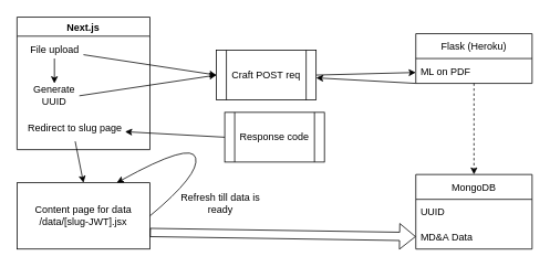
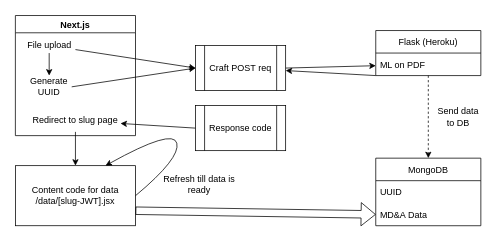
  <mxCell id="0" />
  <mxCell id="1" parent="0" />
  <mxCell id="2" value="Next.js" style="swimlane;" parent="1" vertex="1"><mxGeometry x="20" y="20" width="160" height="160" as="geometry" /></mxCell>
  <mxCell id="3" value="File upload" style="text;html=1;align=center;verticalAlign=middle;resizable=0;points=[];autosize=1;strokeColor=none;fillColor=none;" parent="2" vertex="1"><mxGeometry x="10" y="30" width="70" height="20" as="geometry" /></mxCell>
  <mxCell id="4" value="Generate UUID" style="text;html=1;strokeColor=none;fillColor=none;align=center;verticalAlign=middle;whiteSpace=wrap;rounded=0;" parent="2" vertex="1"><mxGeometry x="15" y="80" width="60" height="30" as="geometry" /></mxCell>
  <mxCell id="5" style="edgeStyle=none;html=1;" parent="1" source="3" edge="1"><mxGeometry relative="1" as="geometry"><mxPoint x="65" y="100" as="targetPoint" /></mxGeometry></mxCell>
  <mxCell id="6" style="edgeStyle=none;html=1;exitX=1;exitY=0.5;exitDx=0;exitDy=0;" parent="1" source="4" edge="1"><mxGeometry relative="1" as="geometry"><mxPoint x="260" y="90" as="targetPoint" /></mxGeometry></mxCell>
  <mxCell id="7" style="edgeStyle=none;html=1;" parent="1" source="3" edge="1"><mxGeometry relative="1" as="geometry"><mxPoint x="260" y="90" as="targetPoint" /></mxGeometry></mxCell>
  <mxCell id="8" style="edgeStyle=none;html=1;exitX=1;exitY=0.5;exitDx=0;exitDy=0;" parent="1" source="9" target="12" edge="1"><mxGeometry relative="1" as="geometry"><mxPoint x="500" y="100" as="targetPoint" /></mxGeometry></mxCell>
  <mxCell id="9" value="Craft POST req" style="shape=process;whiteSpace=wrap;html=1;backgroundOutline=1;" parent="1" vertex="1"><mxGeometry x="260" y="60" width="120" height="60" as="geometry" /></mxCell>
  <mxCell id="10" style="edgeStyle=none;html=1;exitX=0;exitY=1;exitDx=0;exitDy=0;" parent="1" source="11" target="9" edge="1"><mxGeometry relative="1" as="geometry" /></mxCell>
  <mxCell id="11" value="Flask (Heroku)" style="swimlane;fontStyle=0;childLayout=stackLayout;horizontal=1;startSize=30;horizontalStack=0;resizeParent=1;resizeParentMax=0;resizeLast=0;collapsible=1;marginBottom=0;" parent="1" vertex="1"><mxGeometry x="500" y="40" width="140" height="60" as="geometry" /></mxCell>
  <mxCell id="12" value="ML on PDF" style="text;strokeColor=none;fillColor=none;align=left;verticalAlign=middle;spacingLeft=4;spacingRight=4;overflow=hidden;points=[[0,0.5],[1,0.5]];portConstraint=eastwest;rotatable=0;" parent="11" vertex="1"><mxGeometry y="30" width="140" height="30" as="geometry" /></mxCell>
  <mxCell id="13" style="edgeStyle=none;html=1;exitX=0;exitY=0.5;exitDx=0;exitDy=0;" parent="1" source="14" target="16" edge="1"><mxGeometry relative="1" as="geometry"><mxPoint x="130" y="160" as="targetPoint" /></mxGeometry></mxCell>
- <mxCell id="14" value="Response code" style="shape=process;whiteSpace=wrap;html=1;backgroundOutline=1;" parent="1" vertex="1"><mxGeometry x="270" y="135" width="120" height="60" as="geometry" /></mxCell>
+ <mxCell id="14" value="Response code" style="shape=process;whiteSpace=wrap;html=1;backgroundOutline=1;" parent="1" vertex="1"><mxGeometry x="260" y="140" width="120" height="60" as="geometry" /></mxCell>
  <mxCell id="15" style="edgeStyle=none;html=1;exitX=0.5;exitY=1;exitDx=0;exitDy=0;entryX=0.5;entryY=0;entryDx=0;entryDy=0;" parent="1" source="16" target="17" edge="1"><mxGeometry relative="1" as="geometry" /></mxCell>
- <mxCell id="16" value="Redirect to slug page" style="text;html=1;strokeColor=none;fillColor=none;align=center;verticalAlign=middle;whiteSpace=wrap;rounded=0;" parent="1" vertex="1"><mxGeometry x="30" y="140" width="120" height="30" as="geometry" /></mxCell>
- <mxCell id="17" value="Content page for data&lt;br&gt;/data/[slug-JWT].jsx" style="rounded=0;whiteSpace=wrap;html=1;" parent="1" vertex="1"><mxGeometry x="20" y="220" width="160" height="80" as="geometry" /></mxCell>
+ <mxCell id="16" value="Redirect to slug page" style="text;html=1;strokeColor=none;fillColor=none;align=center;verticalAlign=middle;whiteSpace=wrap;rounded=0;" parent="1" vertex="1"><mxGeometry x="40" y="145" width="120" height="30" as="geometry" /></mxCell>
+ <mxCell id="17" value="Content code for data&lt;br&gt;/data/[slug-JWT].jsx" style="rounded=0;whiteSpace=wrap;html=1;" parent="1" vertex="1"><mxGeometry x="20" y="220" width="160" height="80" as="geometry" /></mxCell>
  <mxCell id="18" value="" style="curved=1;endArrow=classic;html=1;exitX=1;exitY=0.5;exitDx=0;exitDy=0;entryX=0.75;entryY=0;entryDx=0;entryDy=0;" parent="1" source="17" target="17" edge="1"><mxGeometry width="50" height="50" relative="1" as="geometry"><mxPoint x="230" y="220" as="sourcePoint" /><mxPoint x="280" y="170" as="targetPoint" /><Array as="points"><mxPoint x="240" y="210" /><mxPoint x="230" y="170" /></Array></mxGeometry></mxCell>
  <mxCell id="19" value="MongoDB" style="swimlane;fontStyle=0;childLayout=stackLayout;horizontal=1;startSize=30;horizontalStack=0;resizeParent=1;resizeParentMax=0;resizeLast=0;collapsible=1;marginBottom=0;" parent="1" vertex="1"><mxGeometry x="500" y="210" width="140" height="90" as="geometry" /></mxCell>
  <mxCell id="20" value="UUID" style="text;strokeColor=none;fillColor=none;align=left;verticalAlign=middle;spacingLeft=4;spacingRight=4;overflow=hidden;points=[[0,0.5],[1,0.5]];portConstraint=eastwest;rotatable=0;" parent="19" vertex="1"><mxGeometry y="30" width="140" height="30" as="geometry" /></mxCell>
  <mxCell id="21" value="MD&amp;A Data" style="text;strokeColor=none;fillColor=none;align=left;verticalAlign=middle;spacingLeft=4;spacingRight=4;overflow=hidden;points=[[0,0.5],[1,0.5]];portConstraint=eastwest;rotatable=0;" parent="19" vertex="1"><mxGeometry y="60" width="140" height="30" as="geometry" /></mxCell>
  <mxCell id="22" value="" style="endArrow=classic;html=1;entryX=0.5;entryY=0;entryDx=0;entryDy=0;dashed=1;" parent="1" source="12" target="19" edge="1"><mxGeometry width="50" height="50" relative="1" as="geometry"><mxPoint x="480" y="160" as="sourcePoint" /><mxPoint x="530" y="110" as="targetPoint" /></mxGeometry></mxCell>
+ <mxCell id="23" value="Send data to DB" style="text;html=1;strokeColor=none;fillColor=none;align=center;verticalAlign=middle;whiteSpace=wrap;rounded=0;" parent="1" vertex="1"><mxGeometry x="580" y="140" width="60" height="30" as="geometry" /></mxCell>
  <mxCell id="24" value="Refresh till data is ready" style="text;html=1;strokeColor=none;fillColor=none;align=center;verticalAlign=middle;whiteSpace=wrap;rounded=0;" parent="1" vertex="1"><mxGeometry x="210" y="230" width="110" height="30" as="geometry" /></mxCell>
  <mxCell id="25" value="" style="shape=flexArrow;endArrow=classic;html=1;exitX=1;exitY=0.75;exitDx=0;exitDy=0;entryX=0;entryY=0.5;entryDx=0;entryDy=0;" parent="1" source="17" target="21" edge="1"><mxGeometry width="50" height="50" relative="1" as="geometry"><mxPoint x="320" y="380" as="sourcePoint" /><mxPoint x="370" y="330" as="targetPoint" /></mxGeometry></mxCell>
